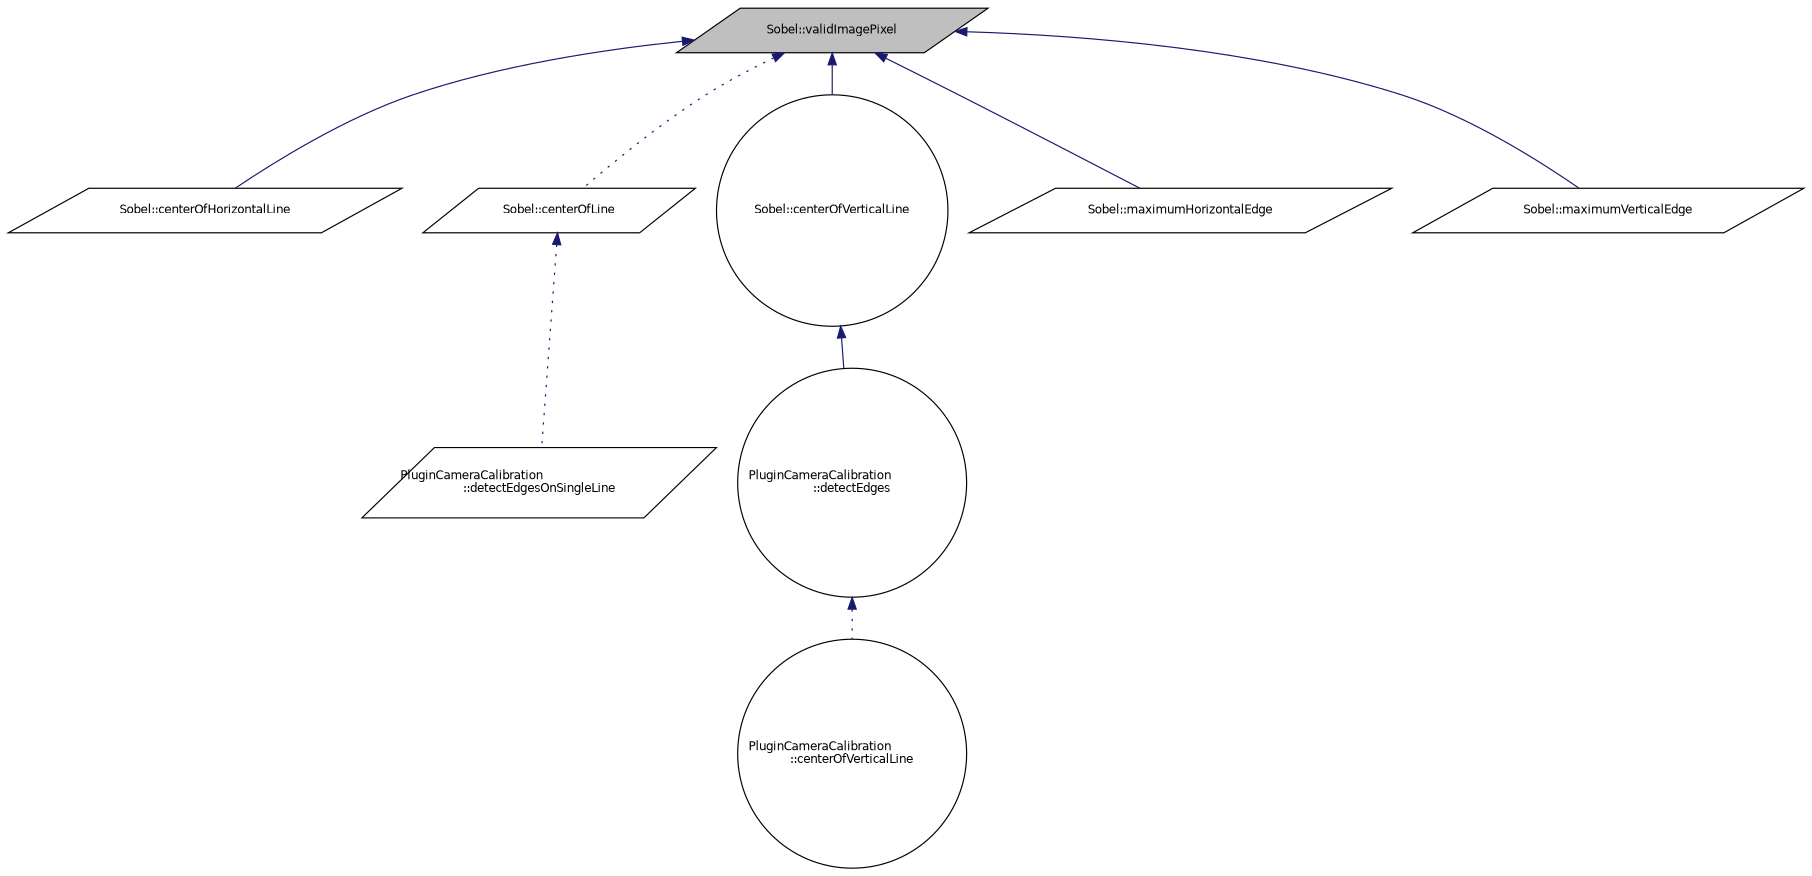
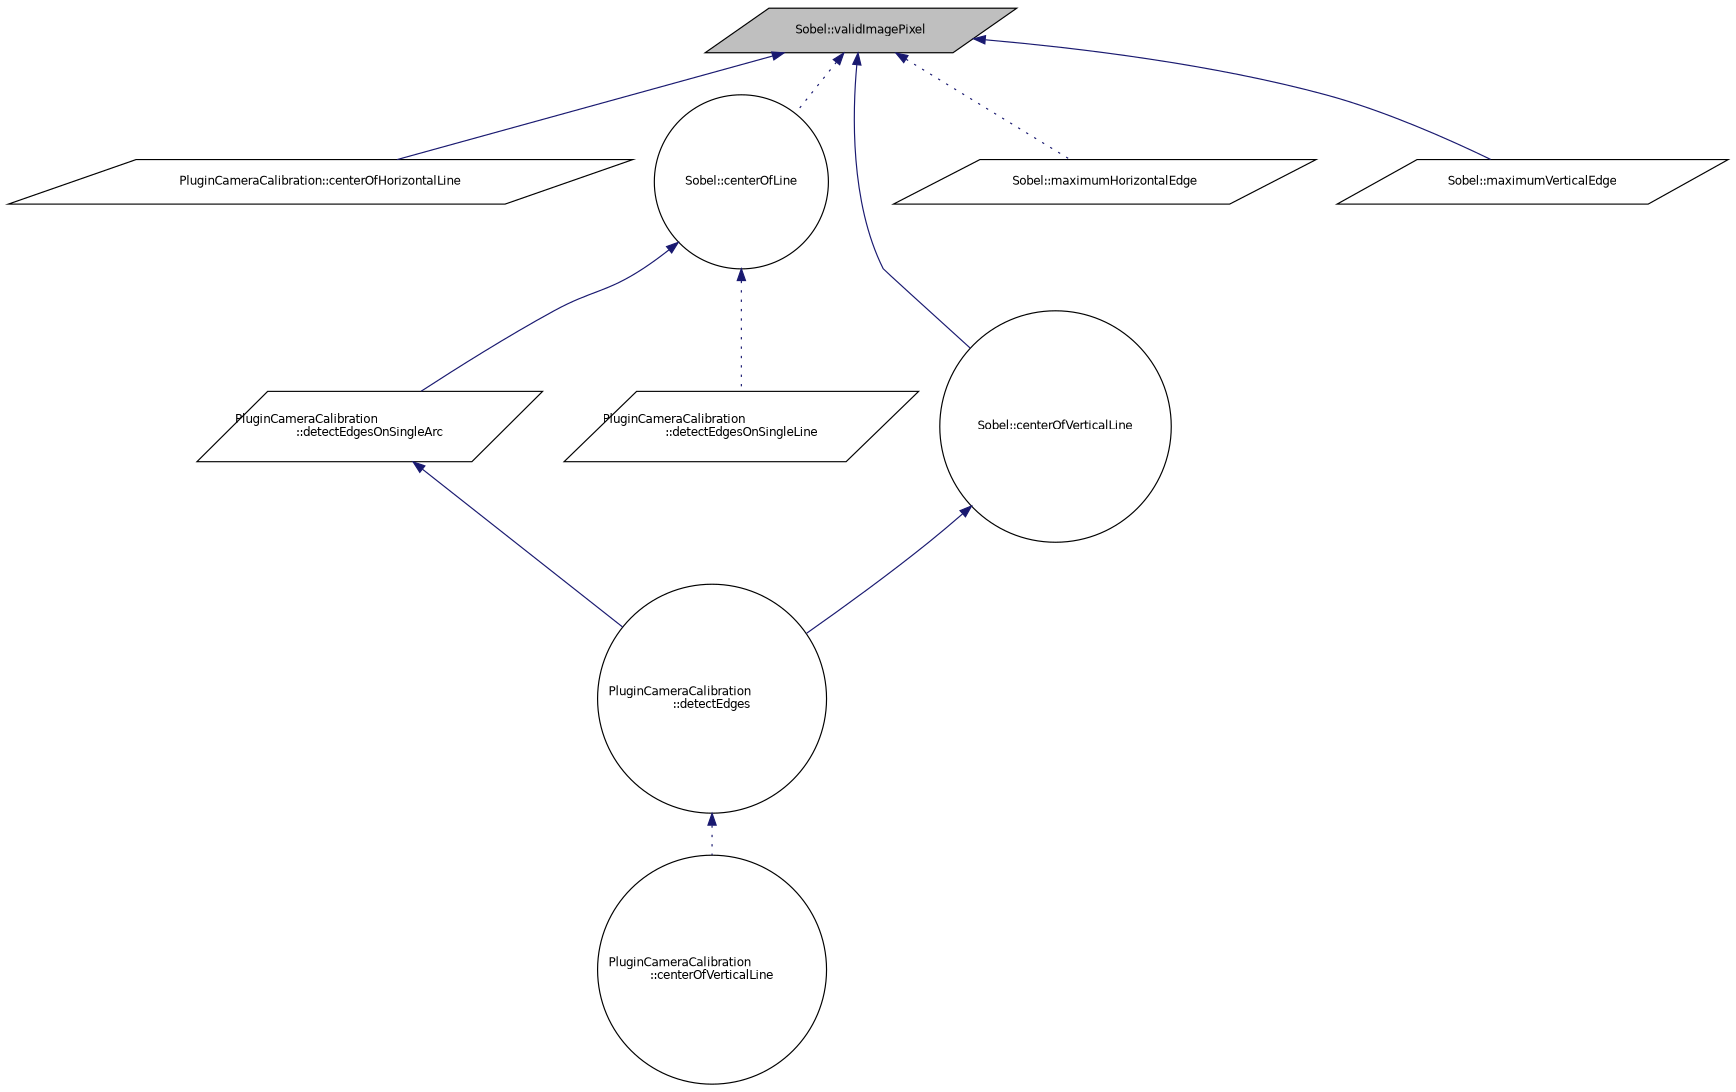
  digraph {
    rankdir=TB
    node [color=black fillcolor=white fontname=Helvetica fontsize=10 shape=parallelogram style=filled]
    edge [color=midnightblue dir=back fontname=Helvetica fontsize=10 labelfontname=Helvetica labelfontsize=10 style=solid]
    n1 [fillcolor=grey75 fontcolor=black height=0.2 label="Sobel::validImagePixel" width=0.4]
-   n2 [height=0.2 label="Sobel::centerOfHorizontalLine" width=0.4]
-   n3 [height=0.2 label="Sobel::centerOfLine" width=0.4]
+   n2 [height=0.2 label="PluginCameraCalibration::centerOfHorizontalLine" width=0.4]
+   n3 [height=0.2 label="Sobel::centerOfLine" shape=circle width=0.4]
    n4 [height=0.2 label="Sobel::centerOfVerticalLine" shape=circle width=0.4]
    n5 [height=0.2 label="Sobel::maximumHorizontalEdge" width=0.4]
    n6 [height=0.2 label="Sobel::maximumVerticalEdge" width=0.4]
+   n7 [height=0.2 label="PluginCameraCalibration\l::detectEdgesOnSingleArc" width=0.4]
    n8 [height=0.2 label="PluginCameraCalibration\l::detectEdgesOnSingleLine" width=0.4]
    n9 [height=0.2 label="PluginCameraCalibration\l::detectEdges" shape=circle width=0.4]
    n10 [height=0.2 label="PluginCameraCalibration\l::centerOfVerticalLine" shape=circle width=0.4]
    n1 -> n2
    n1 -> n3 [style=dotted]
    n1 -> n4
-   n1 -> n5
+   n1 -> n5 [style=dotted]
    n1 -> n6
+   n3 -> n7
    n3 -> n8 [style=dotted]
    n4 -> n9
+   n7 -> n9
    n9 -> n10 [style=dotted]
  }
